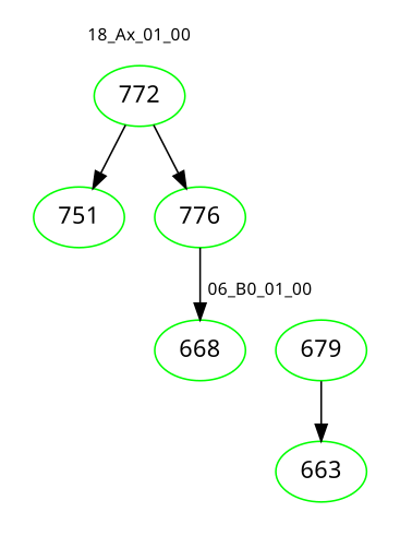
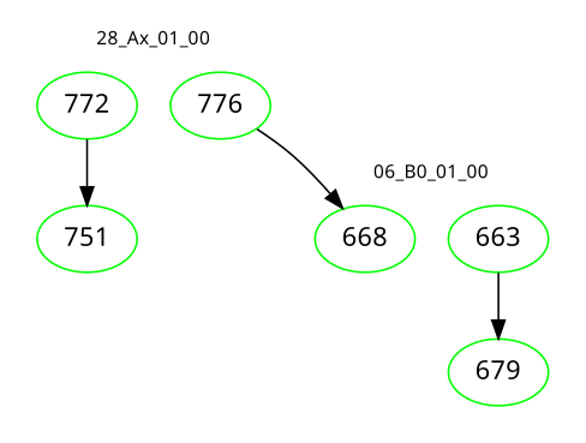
  digraph {
    fontname="Noto Sans"
    node [color=green fontname="Noto Sans"]
    edge [color=black fontname="Noto Sans"]
    n1 [label=772]
    n2 [label=751]
    n3 [label=776]
    n4 [label=679]
    n5 [label=663]
    n6 [label=668]
    subgraph cluster_1 {
      color=white
      fontsize=10
-     label="18_Ax_01_00"
+     label="28_Ax_01_00"
      n1
      n2
      n3
    }
    subgraph cluster_2 {
      color=white
      fontsize=10
      label="06_B0_01_00"
      n4
      n5
      n6
    }
    n1 -> n2
-   n1 -> n3
    n3 -> n6
-   n4 -> n5
+   n5 -> n4
  }
